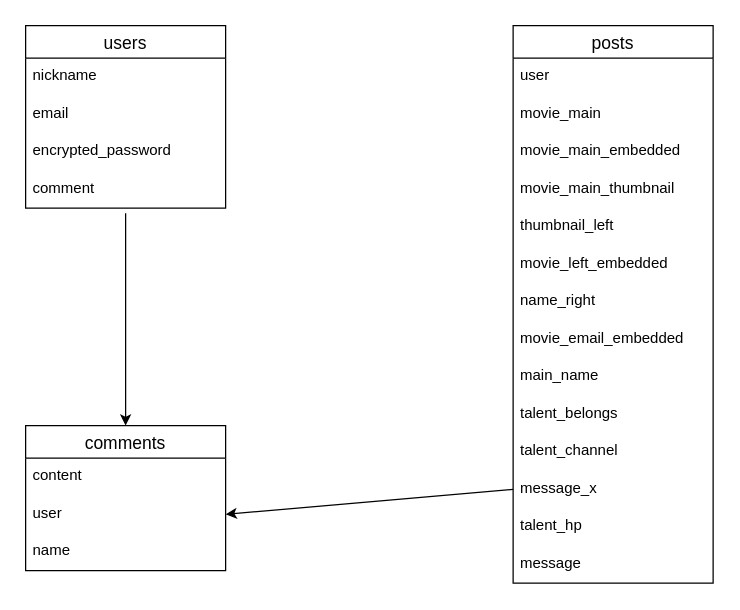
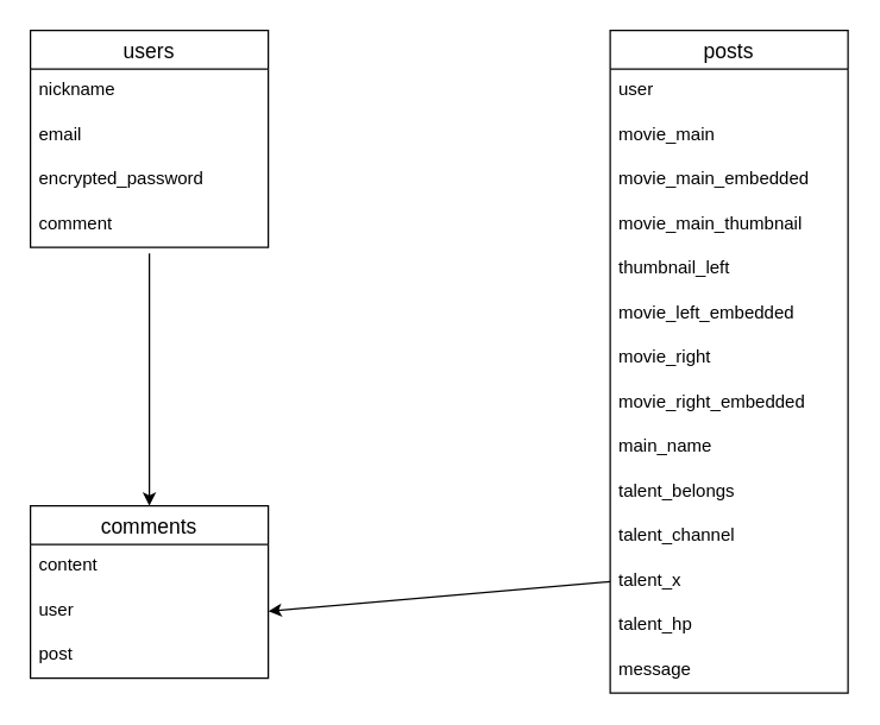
  <mxCell id="0" />
  <mxCell id="1" parent="0" />
  <mxCell id="2" value="users" style="swimlane;fontStyle=0;childLayout=stackLayout;horizontal=1;startSize=26;horizontalStack=0;resizeParent=1;resizeParentMax=0;resizeLast=0;collapsible=1;marginBottom=0;align=center;fontSize=14;" parent="1" vertex="1"><mxGeometry x="20" y="20" width="160" height="146" as="geometry" /></mxCell>
  <mxCell id="3" value="nickname" style="text;strokeColor=none;fillColor=none;spacingLeft=4;spacingRight=4;overflow=hidden;rotatable=0;points=[[0,0.5],[1,0.5]];portConstraint=eastwest;fontSize=12;" parent="2" vertex="1"><mxGeometry y="26" width="160" height="30" as="geometry" /></mxCell>
  <mxCell id="4" value="email" style="text;strokeColor=none;fillColor=none;spacingLeft=4;spacingRight=4;overflow=hidden;rotatable=0;points=[[0,0.5],[1,0.5]];portConstraint=eastwest;fontSize=12;" parent="2" vertex="1"><mxGeometry y="56" width="160" height="30" as="geometry" /></mxCell>
  <mxCell id="5" value="encrypted_password" style="text;strokeColor=none;fillColor=none;spacingLeft=4;spacingRight=4;overflow=hidden;rotatable=0;points=[[0,0.5],[1,0.5]];portConstraint=eastwest;fontSize=12;" parent="2" vertex="1"><mxGeometry y="86" width="160" height="30" as="geometry" /></mxCell>
  <mxCell id="6" value="comment" style="text;strokeColor=none;fillColor=none;spacingLeft=4;spacingRight=4;overflow=hidden;rotatable=0;points=[[0,0.5],[1,0.5]];portConstraint=eastwest;fontSize=12;" vertex="1" parent="2"><mxGeometry y="116" width="160" height="30" as="geometry" /></mxCell>
  <mxCell id="7" value="posts" style="swimlane;fontStyle=0;childLayout=stackLayout;horizontal=1;startSize=26;horizontalStack=0;resizeParent=1;resizeParentMax=0;resizeLast=0;collapsible=1;marginBottom=0;align=center;fontSize=14;" parent="1" vertex="1"><mxGeometry x="410" y="20" width="160" height="446" as="geometry" /></mxCell>
  <mxCell id="8" value="user" style="text;strokeColor=none;fillColor=none;spacingLeft=4;spacingRight=4;overflow=hidden;rotatable=0;points=[[0,0.5],[1,0.5]];portConstraint=eastwest;fontSize=12;" parent="7" vertex="1"><mxGeometry y="26" width="160" height="30" as="geometry" /></mxCell>
  <mxCell id="9" value="movie_main" style="text;strokeColor=none;fillColor=none;spacingLeft=4;spacingRight=4;overflow=hidden;rotatable=0;points=[[0,0.5],[1,0.5]];portConstraint=eastwest;fontSize=12;" parent="7" vertex="1"><mxGeometry y="56" width="160" height="30" as="geometry" /></mxCell>
  <mxCell id="10" value="movie_main_embedded" style="text;strokeColor=none;fillColor=none;spacingLeft=4;spacingRight=4;overflow=hidden;rotatable=0;points=[[0,0.5],[1,0.5]];portConstraint=eastwest;fontSize=12;" parent="7" vertex="1"><mxGeometry y="86" width="160" height="30" as="geometry" /></mxCell>
  <mxCell id="11" value="movie_main_thumbnail" style="text;strokeColor=none;fillColor=none;spacingLeft=4;spacingRight=4;overflow=hidden;rotatable=0;points=[[0,0.5],[1,0.5]];portConstraint=eastwest;fontSize=12;" parent="7" vertex="1"><mxGeometry y="116" width="160" height="30" as="geometry" /></mxCell>
  <mxCell id="12" value="thumbnail_left" style="text;strokeColor=none;fillColor=none;spacingLeft=4;spacingRight=4;overflow=hidden;rotatable=0;points=[[0,0.5],[1,0.5]];portConstraint=eastwest;fontSize=12;" parent="7" vertex="1"><mxGeometry y="146" width="160" height="30" as="geometry" /></mxCell>
  <mxCell id="13" value="movie_left_embedded" style="text;strokeColor=none;fillColor=none;spacingLeft=4;spacingRight=4;overflow=hidden;rotatable=0;points=[[0,0.5],[1,0.5]];portConstraint=eastwest;fontSize=12;" parent="7" vertex="1"><mxGeometry y="176" width="160" height="30" as="geometry" /></mxCell>
- <mxCell id="14" value="name_right" style="text;strokeColor=none;fillColor=none;spacingLeft=4;spacingRight=4;overflow=hidden;rotatable=0;points=[[0,0.5],[1,0.5]];portConstraint=eastwest;fontSize=12;" parent="7" vertex="1"><mxGeometry y="206" width="160" height="30" as="geometry" /></mxCell>
- <mxCell id="15" value="movie_email_embedded" style="text;strokeColor=none;fillColor=none;spacingLeft=4;spacingRight=4;overflow=hidden;rotatable=0;points=[[0,0.5],[1,0.5]];portConstraint=eastwest;fontSize=12;" parent="7" vertex="1"><mxGeometry y="236" width="160" height="30" as="geometry" /></mxCell>
+ <mxCell id="14" value="movie_right" style="text;strokeColor=none;fillColor=none;spacingLeft=4;spacingRight=4;overflow=hidden;rotatable=0;points=[[0,0.5],[1,0.5]];portConstraint=eastwest;fontSize=12;" parent="7" vertex="1"><mxGeometry y="206" width="160" height="30" as="geometry" /></mxCell>
+ <mxCell id="15" value="movie_right_embedded" style="text;strokeColor=none;fillColor=none;spacingLeft=4;spacingRight=4;overflow=hidden;rotatable=0;points=[[0,0.5],[1,0.5]];portConstraint=eastwest;fontSize=12;" parent="7" vertex="1"><mxGeometry y="236" width="160" height="30" as="geometry" /></mxCell>
  <mxCell id="16" value="main_name" style="text;strokeColor=none;fillColor=none;spacingLeft=4;spacingRight=4;overflow=hidden;rotatable=0;points=[[0,0.5],[1,0.5]];portConstraint=eastwest;fontSize=12;" parent="7" vertex="1"><mxGeometry y="266" width="160" height="30" as="geometry" /></mxCell>
  <mxCell id="17" value="talent_belongs" style="text;strokeColor=none;fillColor=none;spacingLeft=4;spacingRight=4;overflow=hidden;rotatable=0;points=[[0,0.5],[1,0.5]];portConstraint=eastwest;fontSize=12;" parent="7" vertex="1"><mxGeometry y="296" width="160" height="30" as="geometry" /></mxCell>
  <mxCell id="18" value="talent_channel" style="text;strokeColor=none;fillColor=none;spacingLeft=4;spacingRight=4;overflow=hidden;rotatable=0;points=[[0,0.5],[1,0.5]];portConstraint=eastwest;fontSize=12;" parent="7" vertex="1"><mxGeometry y="326" width="160" height="30" as="geometry" /></mxCell>
- <mxCell id="19" value="message_x" style="text;strokeColor=none;fillColor=none;spacingLeft=4;spacingRight=4;overflow=hidden;rotatable=0;points=[[0,0.5],[1,0.5]];portConstraint=eastwest;fontSize=12;" parent="7" vertex="1"><mxGeometry y="356" width="160" height="30" as="geometry" /></mxCell>
+ <mxCell id="19" value="talent_x" style="text;strokeColor=none;fillColor=none;spacingLeft=4;spacingRight=4;overflow=hidden;rotatable=0;points=[[0,0.5],[1,0.5]];portConstraint=eastwest;fontSize=12;" parent="7" vertex="1"><mxGeometry y="356" width="160" height="30" as="geometry" /></mxCell>
  <mxCell id="20" value="talent_hp" style="text;strokeColor=none;fillColor=none;spacingLeft=4;spacingRight=4;overflow=hidden;rotatable=0;points=[[0,0.5],[1,0.5]];portConstraint=eastwest;fontSize=12;" parent="7" vertex="1"><mxGeometry y="386" width="160" height="30" as="geometry" /></mxCell>
  <mxCell id="21" value="message" style="text;strokeColor=none;fillColor=none;spacingLeft=4;spacingRight=4;overflow=hidden;rotatable=0;points=[[0,0.5],[1,0.5]];portConstraint=eastwest;fontSize=12;" parent="7" vertex="1"><mxGeometry y="416" width="160" height="30" as="geometry" /></mxCell>
  <mxCell id="22" value="comments" style="swimlane;fontStyle=0;childLayout=stackLayout;horizontal=1;startSize=26;horizontalStack=0;resizeParent=1;resizeParentMax=0;resizeLast=0;collapsible=1;marginBottom=0;align=center;fontSize=14;" parent="1" vertex="1"><mxGeometry x="20" y="340" width="160" height="116" as="geometry" /></mxCell>
  <mxCell id="23" value="content" style="text;strokeColor=none;fillColor=none;spacingLeft=4;spacingRight=4;overflow=hidden;rotatable=0;points=[[0,0.5],[1,0.5]];portConstraint=eastwest;fontSize=12;" parent="22" vertex="1"><mxGeometry y="26" width="160" height="30" as="geometry" /></mxCell>
  <mxCell id="24" value="user" style="text;strokeColor=none;fillColor=none;spacingLeft=4;spacingRight=4;overflow=hidden;rotatable=0;points=[[0,0.5],[1,0.5]];portConstraint=eastwest;fontSize=12;" parent="22" vertex="1"><mxGeometry y="56" width="160" height="30" as="geometry" /></mxCell>
- <mxCell id="25" value="name" style="text;strokeColor=none;fillColor=none;spacingLeft=4;spacingRight=4;overflow=hidden;rotatable=0;points=[[0,0.5],[1,0.5]];portConstraint=eastwest;fontSize=12;" parent="22" vertex="1"><mxGeometry y="86" width="160" height="30" as="geometry" /></mxCell>
+ <mxCell id="25" value="post" style="text;strokeColor=none;fillColor=none;spacingLeft=4;spacingRight=4;overflow=hidden;rotatable=0;points=[[0,0.5],[1,0.5]];portConstraint=eastwest;fontSize=12;" parent="22" vertex="1"><mxGeometry y="86" width="160" height="30" as="geometry" /></mxCell>
  <mxCell id="26" style="edgeStyle=none;html=1;entryX=0.5;entryY=0;entryDx=0;entryDy=0;" parent="1" target="22" edge="1"><mxGeometry relative="1" as="geometry"><mxPoint x="100" y="170" as="sourcePoint" /></mxGeometry></mxCell>
  <mxCell id="27" style="edgeStyle=none;html=1;exitX=0;exitY=0.5;exitDx=0;exitDy=0;entryX=1;entryY=0.5;entryDx=0;entryDy=0;" parent="1" source="19" target="24" edge="1"><mxGeometry relative="1" as="geometry" /></mxCell>
